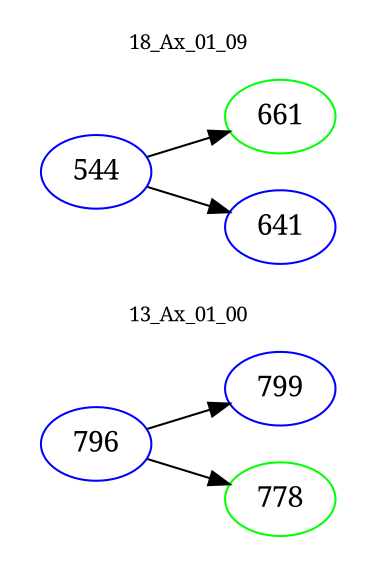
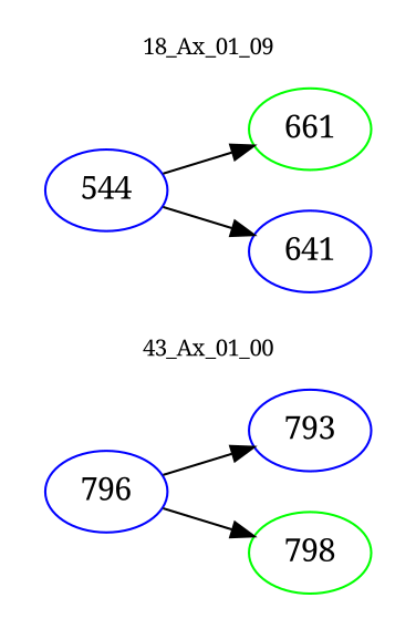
  digraph {
    fontname="Noto Serif"
    rankdir=LR
    node [color=blue fontname="Noto Serif"]
    edge [color=black fontname="Noto Serif"]
    n1 [label=796]
-   n2 [color=green label=778]
-   n3 [label=799]
+   n2 [color=green label=798]
+   n3 [label=793]
    n4 [label=544]
    n5 [label=641]
    n6 [color=green label=661]
    subgraph cluster_1 {
      color=white
      fontsize=10
-     label="13_Ax_01_00"
+     label="43_Ax_01_00"
      n1
      n2
      n3
    }
    subgraph cluster_2 {
      color=white
      fontsize=10
      label="18_Ax_01_09"
      n4
      n5
      n6
    }
    n1 -> n2
    n1 -> n3
    n4 -> n5
    n4 -> n6
  }
